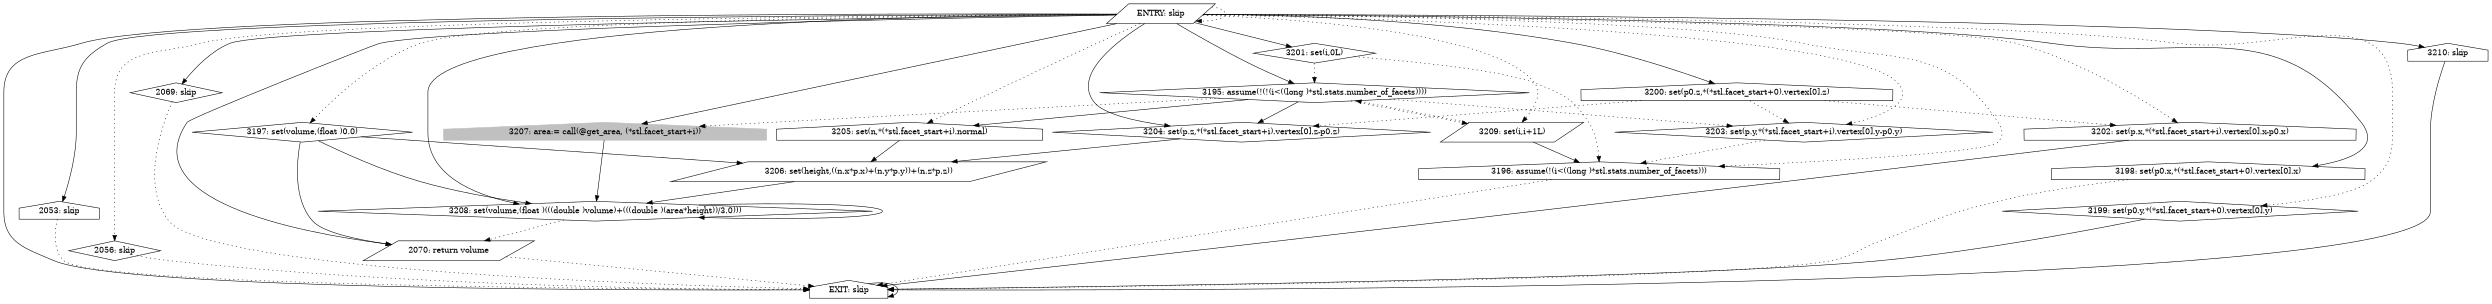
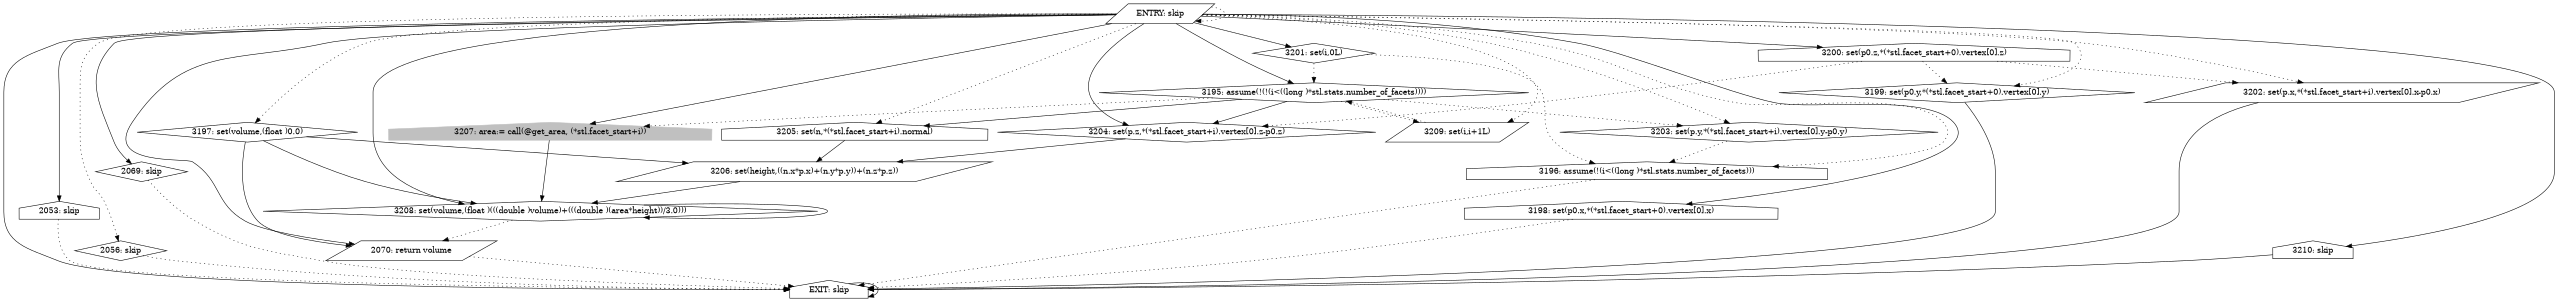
  digraph {
    node [shape=diamond]
    edge [style=solid]
    n1 [label="ENTRY: skip" shape=parallelogram]
    n2 [label="EXIT: skip" shape=house]
    n3 [label="2053: skip" shape=house]
    n4 [label="2056: skip"]
    n5 [label="2069: skip"]
    n6 [label="2070: return volume" shape=parallelogram]
    n7 [label="3195: assume(!(!(i<((long )*stl.stats.number_of_facets))))"]
    n8 [label="3196: assume(!(i<((long )*stl.stats.number_of_facets)))" shape=house]
    n9 [label="3197: set(volume,(float )0.0)"]
    n10 [label="3198: set(p0.x,*(*stl.facet_start+0).vertex[0].x)" shape=house]
    n11 [label="3199: set(p0.y,*(*stl.facet_start+0).vertex[0].y)"]
    n12 [label="3200: set(p0.z,*(*stl.facet_start+0).vertex[0].z)" shape=house]
    n13 [label="3201: set(i,0L)"]
-   n14 [label="3202: set(p.x,*(*stl.facet_start+i).vertex[0].x-p0.x)" shape=house]
+   n14 [label="3202: set(p.x,*(*stl.facet_start+i).vertex[0].x-p0.x)" shape=parallelogram]
    n15 [label="3203: set(p.y,*(*stl.facet_start+i).vertex[0].y-p0.y)"]
    n16 [label="3204: set(p.z,*(*stl.facet_start+i).vertex[0].z-p0.z)"]
    n17 [label="3205: set(n,*(*stl.facet_start+i).normal)" shape=house]
    n18 [label="3206: set(height,((n.x*p.x)+(n.y*p.y))+(n.z*p.z))" shape=parallelogram]
    n19 [color=grey label="3207: area:= call(@get_area, (*stl.facet_start+i))" shape=house style=filled]
    n20 [label="3208: set(volume,(float )(((double )volume)+(((double )(area*height))/3.0)))"]
    n21 [label="3209: set(i,i+1L)" shape=parallelogram]
    n22 [label="3210: skip" shape=house]
    subgraph sub_1 {
      n1
      n2
      n3
      n4
      n5
      n6
      n7
      n8
      n9
      n10
      n11
      n12
      n13
      n14
      n15
      n16
      n17
      n18
      n19
      n20
      n21
      n22
    }
    n1 -> n1 [style=dotted]
    n1 -> n2
    n1 -> n3
    n1 -> n4 [style=dotted]
    n1 -> n5
    n1 -> n6
    n1 -> n7
    n1 -> n8 [style=dotted]
    n1 -> n9 [style=dotted]
    n1 -> n10
    n1 -> n11 [style=dotted]
    n1 -> n12
    n1 -> n13
    n1 -> n14 [style=dotted]
    n1 -> n15 [style=dotted]
    n1 -> n16
    n1 -> n17 [style=dotted]
    n1 -> n19
    n1 -> n20
    n1 -> n21 [style=dotted]
    n1 -> n22
    n2 -> n2
    n3 -> n2 [style=dotted]
    n4 -> n2 [style=dotted]
    n5 -> n2 [style=dotted]
    n6 -> n2 [style=dotted]
    n7 -> n15 [style=dotted]
    n7 -> n16
    n7 -> n17
    n7 -> n19 [style=dotted]
    n7 -> n21 [style=dotted]
    n8 -> n2 [style=dotted]
    n9 -> n6
    n9 -> n18
    n9 -> n20
    n10 -> n2 [style=dotted]
    n11 -> n2
    n12 -> n14 [style=dotted]
-   n12 -> n15 [style=dotted]
+   n12 -> n11 [style=dotted]
    n12 -> n16 [style=dotted]
    n13 -> n7 [style=dotted]
    n13 -> n8 [style=dotted]
    n14 -> n2
    n15 -> n8 [style=dotted]
    n16 -> n18
    n17 -> n18
    n18 -> n20
    n19 -> n20
    n20 -> n6 [style=dotted]
    n20 -> n20
    n21 -> n7 [style=dotted]
-   n21 -> n8
    n22 -> n2
  }
